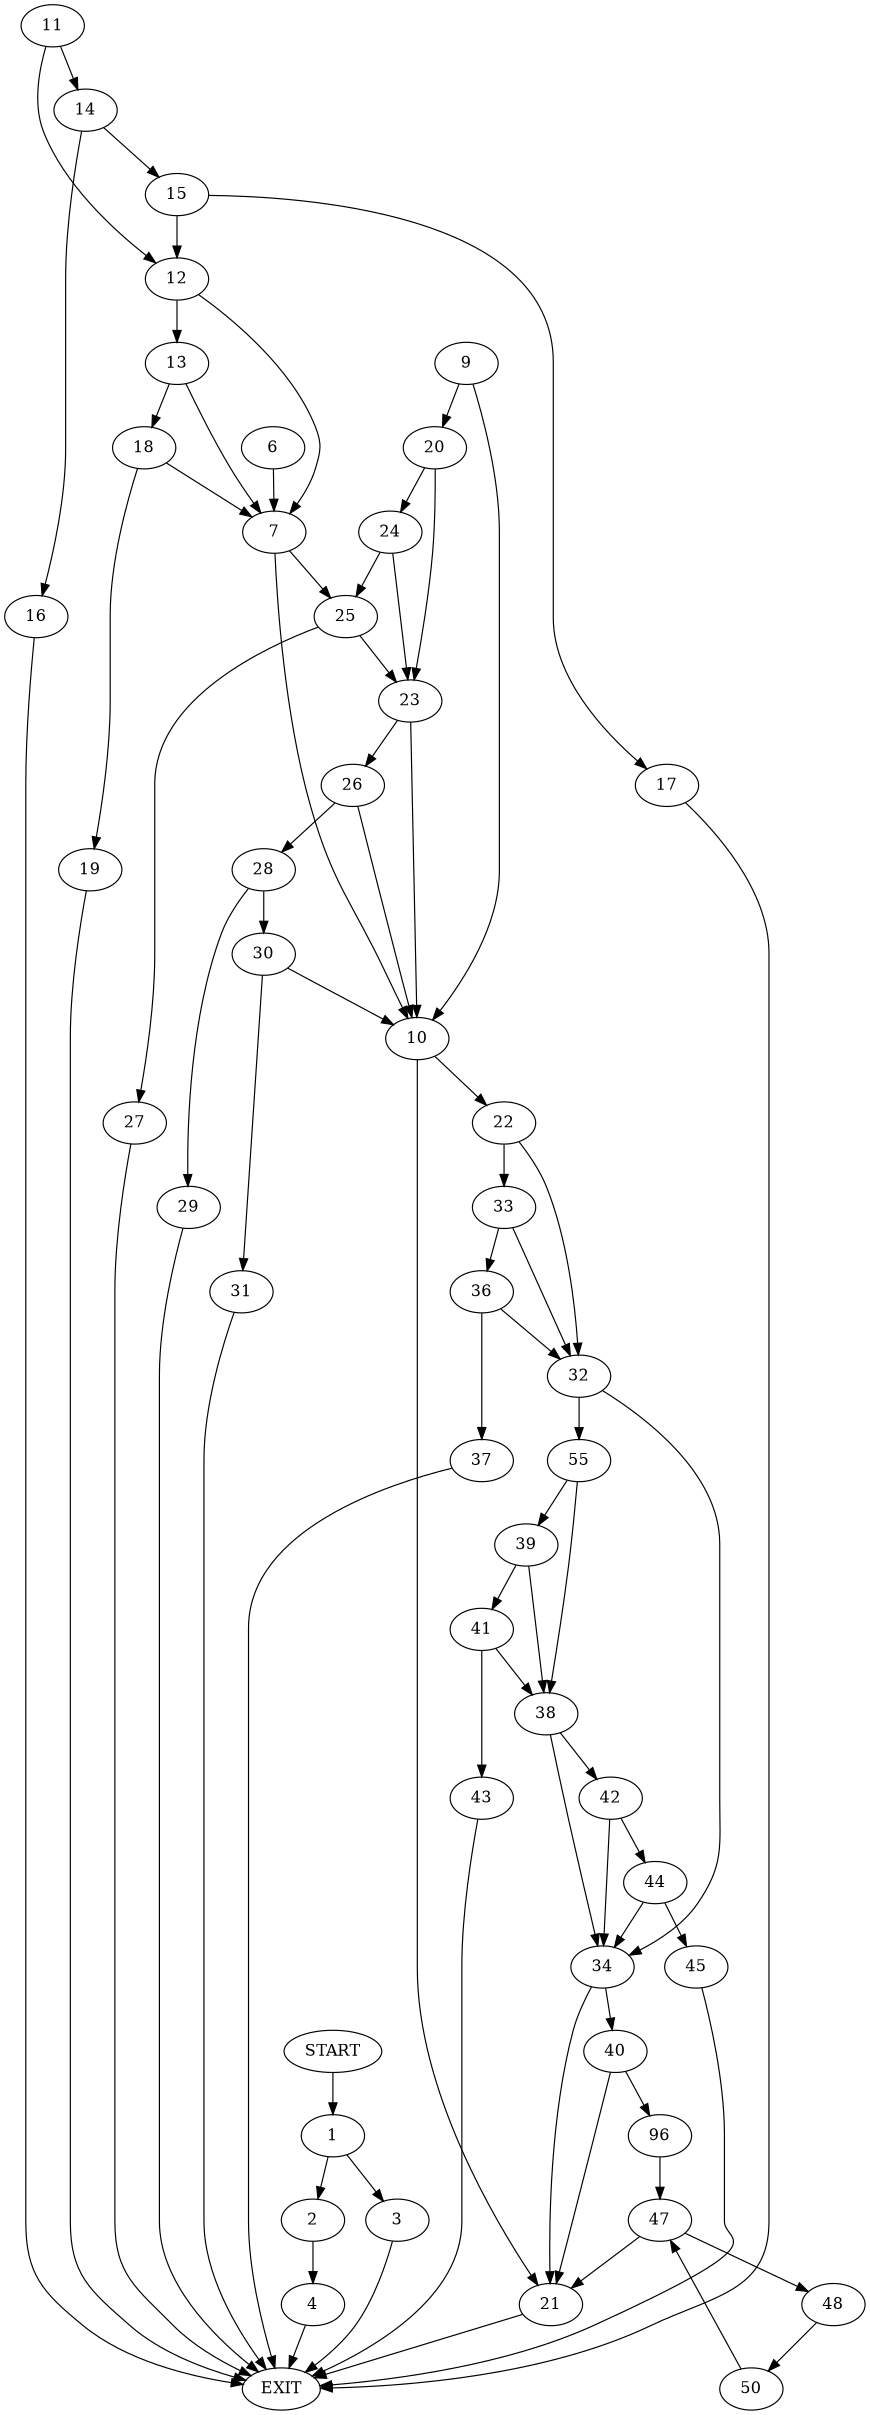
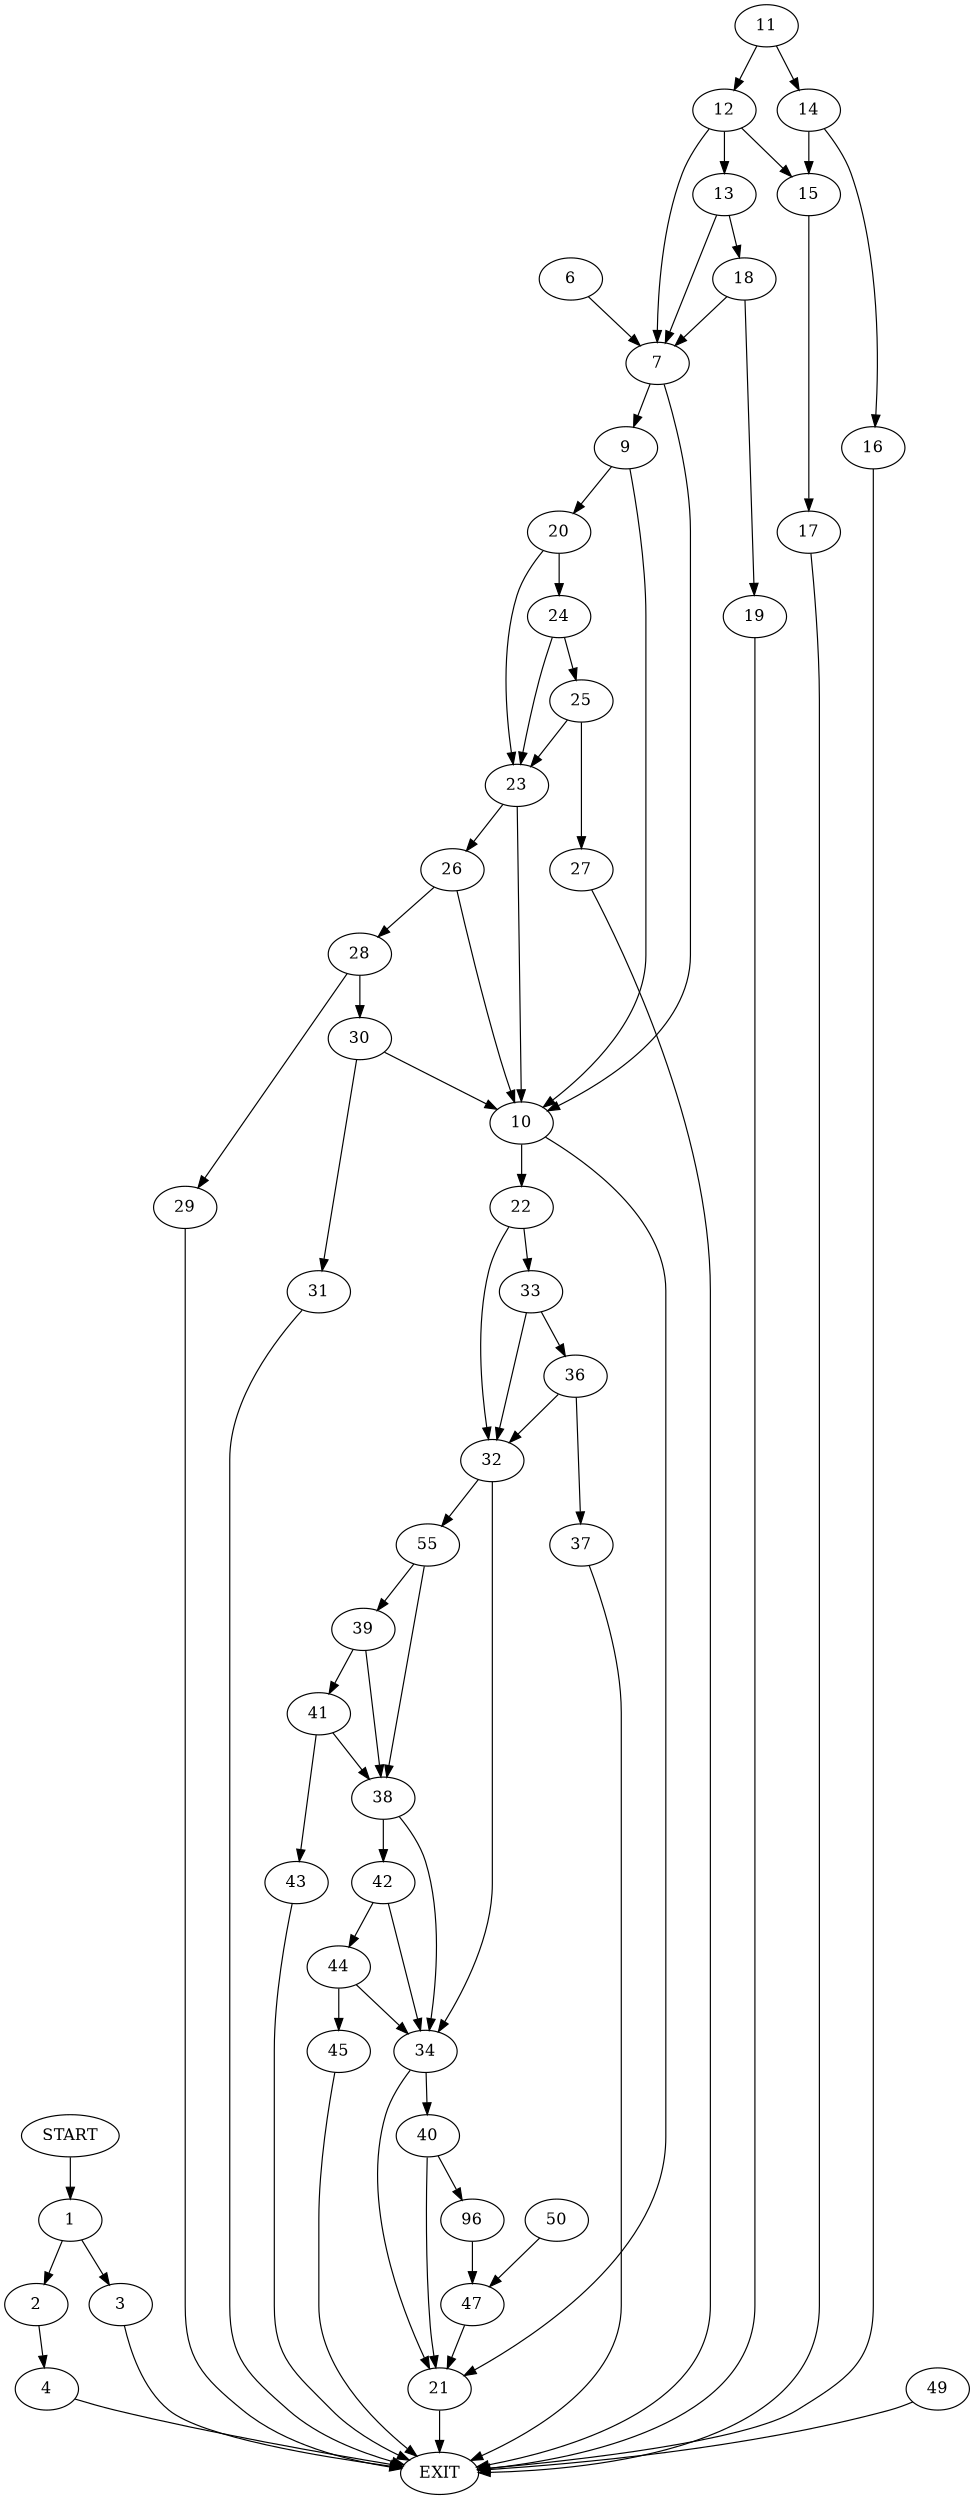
  digraph {
    n1 [label=START]
    1
    2
    3
    n5 [label=EXIT]
    4
    6
    7
    9
    10
    20
    21
    22
    11
    12
    14
    13
    23
    24
    32
    33
    15
    16
    18
    19
    17
    26
    25
    34
    n30 [label=55]
    36
    28
    27
    29
    30
    31
    40
    38
    39
    37
    n41 [label=96]
    42
    41
    44
    43
    47
    45
-   48
    50
+   49
    n1 -> 1
    1 -> 2
    1 -> 3
    2 -> 4
    3 -> n5
    4 -> n5
    6 -> 7
-   7 -> 25
+   7 -> 9
    7 -> 10
    9 -> 10
    9 -> 20
    10 -> 21
    10 -> 22
    20 -> 23
    20 -> 24
    21 -> n5
    22 -> 32
    22 -> 33
    11 -> 12
    11 -> 14
    12 -> 7
    12 -> 13
    14 -> 15
    14 -> 16
    13 -> 7
    13 -> 18
    23 -> 10
    23 -> 26
    24 -> 23
    24 -> 25
    32 -> 34
    32 -> n30
    33 -> 32
    33 -> 36
-   15 -> 12
+   12 -> 15
    15 -> 17
    16 -> n5
    18 -> 7
    18 -> 19
    19 -> n5
    17 -> n5
    26 -> 10
    26 -> 28
    25 -> 23
    25 -> 27
    34 -> 21
    34 -> 40
    n30 -> 38
    n30 -> 39
    36 -> 32
    36 -> 37
    28 -> 29
    28 -> 30
    27 -> n5
    29 -> n5
    30 -> 10
    30 -> 31
    31 -> n5
    40 -> 21
    40 -> n41
    38 -> 34
    38 -> 42
    39 -> 38
    39 -> 41
    37 -> n5
    n41 -> 47
    42 -> 34
    42 -> 44
    41 -> 38
    41 -> 43
    44 -> 34
    44 -> 45
    43 -> n5
    47 -> 21
-   47 -> 48
    45 -> n5
-   48 -> 50
    50 -> 47
+   49 -> n5
  }
